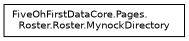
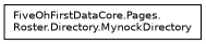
  digraph {
    rankdir=LR
-   n1 [color=black fillcolor=white fontname=Helvetica fontsize=10 height=0.2 label="FiveOhFirstDataCore.Pages.\lRoster.Roster.MynockDirectory" shape=record style=filled width=0.4]
+   n1 [color=black fillcolor=white fontname=Helvetica fontsize=10 height=0.2 label="FiveOhFirstDataCore.Pages.\lRoster.Directory.MynockDirectory" shape=record style=filled width=0.4]
  }
